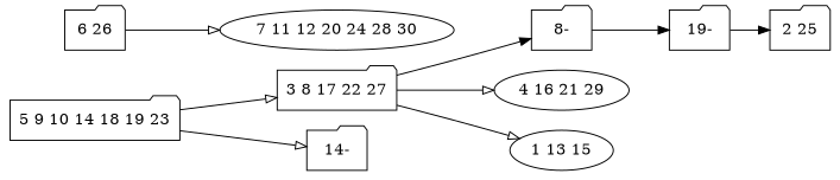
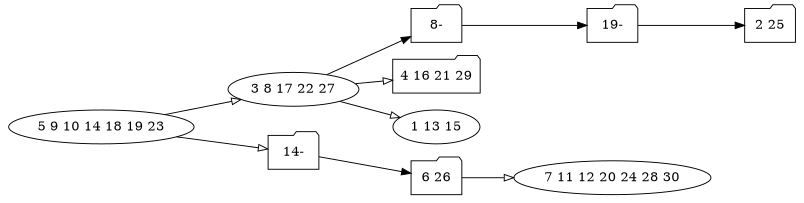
  digraph {
    rankdir=LR
    node [shape=folder]
    edge [arrowhead=onormal]
-   n1 [label="5 9 10 14 18 19 23"]
-   n2 [label="3 8 17 22 27"]
+   n1 [label="5 9 10 14 18 19 23" shape=ellipse]
+   n2 [label="3 8 17 22 27" shape=ellipse]
    n3 [label="14-"]
    n4 [label="8-"]
-   n5 [label="4 16 21 29" shape=ellipse]
+   n5 [label="4 16 21 29"]
    n6 [label="1 13 15" shape=ellipse]
    n7 [label="6 26"]
    n8 [label="19-"]
    n9 [label="2 25"]
    n10 [label="7 11 12 20 24 28 30" shape=ellipse]
    n1 -> n2
    n1 -> n3
    n2 -> n4 [arrowhead=normal]
    n2 -> n5
    n2 -> n6
+   n3 -> n7 [arrowhead=normal]
    n4 -> n8 [arrowhead=normal]
    n7 -> n10
    n8 -> n9 [arrowhead=normal]
  }
